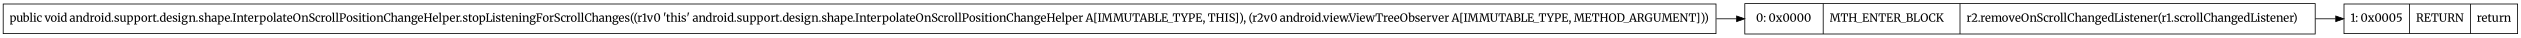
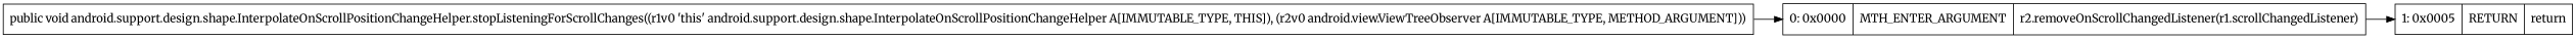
  digraph {
    rankdir=LR
    fontname=Merriweather
    node [shape=record fontname=Merriweather]
    edge [fontname=Merriweather]
-   n1 [label="{0\:\ 0x0000|MTH_ENTER_BLOCK\l|r2.removeOnScrollChangedListener(r1.scrollChangedListener)\l}"]
+   n1 [label="{0\:\ 0x0000|MTH_ENTER_ARGUMENT\l|r2.removeOnScrollChangedListener(r1.scrollChangedListener)\l}"]
    n2 [label="{1\:\ 0x0005|RETURN\l|return\l}"]
    n3 [label="{public void android.support.design.shape.InterpolateOnScrollPositionChangeHelper.stopListeningForScrollChanges((r1v0 'this' android.support.design.shape.InterpolateOnScrollPositionChangeHelper A[IMMUTABLE_TYPE, THIS]), (r2v0 android.view.ViewTreeObserver A[IMMUTABLE_TYPE, METHOD_ARGUMENT])) }"]
    n1 -> n2
    n3 -> n1
  }
